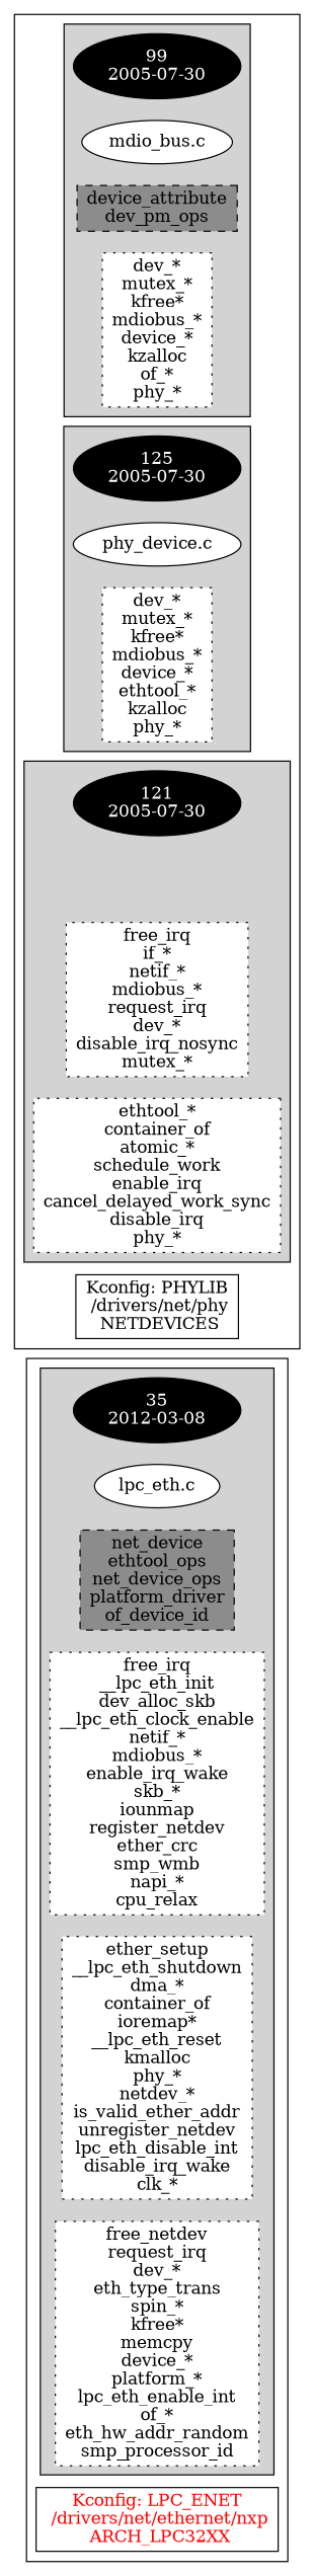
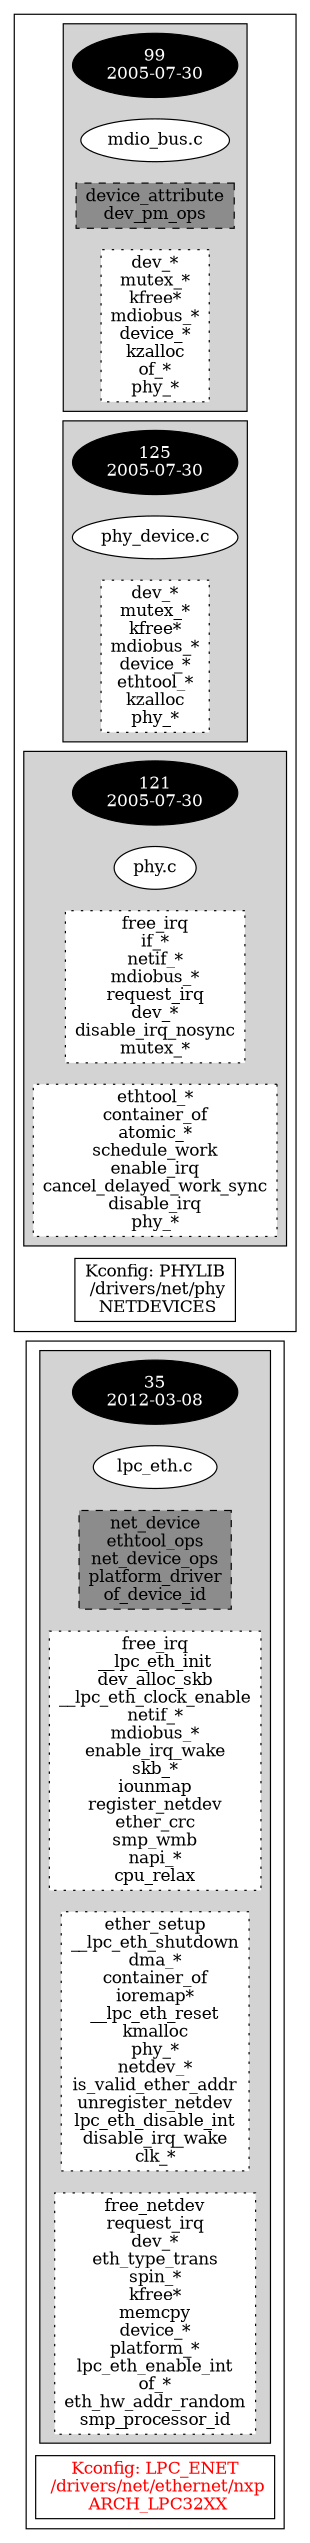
  digraph {
    ranksep=2
    splines=ortho
    rankdir=LR
    node [fillcolor=white fontcolor=black style=filled shape=box]
    n1 [fillcolor=black fontcolor=white label="35\n2012-03-08" shape=""]
    n2 [label="lpc_eth.c\n" shape=""]
    n3 [fillcolor=grey55 label="net_device\nethtool_ops\nnet_device_ops\nplatform_driver\nof_device_id\n" style="filled,dashed"]
    n4 [label="free_irq\n__lpc_eth_init\ndev_alloc_skb\n__lpc_eth_clock_enable\nnetif_*\nmdiobus_*\nenable_irq_wake\nskb_*\niounmap\nregister_netdev\nether_crc\nsmp_wmb\nnapi_*\ncpu_relax\n" style="filled,dotted"]
    n5 [label="ether_setup\n__lpc_eth_shutdown\ndma_*\ncontainer_of\nioremap*\n__lpc_eth_reset\nkmalloc\nphy_*\nnetdev_*\nis_valid_ether_addr\nunregister_netdev\nlpc_eth_disable_int\ndisable_irq_wake\nclk_*\n" style="filled,dotted"]
    n6 [label="free_netdev\nrequest_irq\ndev_*\neth_type_trans\nspin_*\nkfree*\nmemcpy\ndevice_*\nplatform_*\nlpc_eth_enable_int\nof_*\neth_hw_addr_random\nsmp_processor_id\n" style="filled,dotted"]
    n7 [fontcolor=red label="Kconfig: LPC_ENET\n /drivers/net/ethernet/nxp\n  ARCH_LPC32XX " fillcolor="" style=""]
    n8 [fillcolor=black fontcolor=white label="99\n2005-07-30" shape=""]
    n9 [label="mdio_bus.c\n" shape=""]
    n10 [fillcolor=grey55 label="device_attribute\ndev_pm_ops\n" style="filled,dashed"]
    n11 [label="dev_*\nmutex_*\nkfree*\nmdiobus_*\ndevice_*\nkzalloc\nof_*\nphy_*\n" style="filled,dotted"]
    n12 [fillcolor=black fontcolor=white label="125\n2005-07-30" shape=""]
    n13 [label="phy_device.c\n" shape=""]
    n14 [label="dev_*\nmutex_*\nkfree*\nmdiobus_*\ndevice_*\nethtool_*\nkzalloc\nphy_*\n" style="filled,dotted"]
    n15 [fillcolor=black fontcolor=white label="121\n2005-07-30" shape=""]
+   n16 [label="phy.c\n" shape=""]
    n17 [label="free_irq\nif_*\nnetif_*\nmdiobus_*\nrequest_irq\ndev_*\ndisable_irq_nosync\nmutex_*\n" style="filled,dotted"]
    n18 [label="ethtool_*\ncontainer_of\natomic_*\nschedule_work\nenable_irq\ncancel_delayed_work_sync\ndisable_irq\nphy_*\n" style="filled,dotted"]
    n19 [label="Kconfig: PHYLIB\n /drivers/net/phy\n  NETDEVICES " fillcolor="" fontcolor="" style=""]
    subgraph cluster_1 {
      n7
      subgraph cluster_2 {
        style=filled
        n1
        n2
        n3
        n4
        n5
        n6
      }
    }
    subgraph cluster_3 {
      n19
      subgraph cluster_4 {
        style=filled
        n8
        n9
        n10
        n11
      }
      subgraph cluster_5 {
        style=filled
        n12
        n13
        n14
      }
      subgraph cluster_6 {
        style=filled
        n15
+       n16
        n17
        n18
      }
    }
  }
